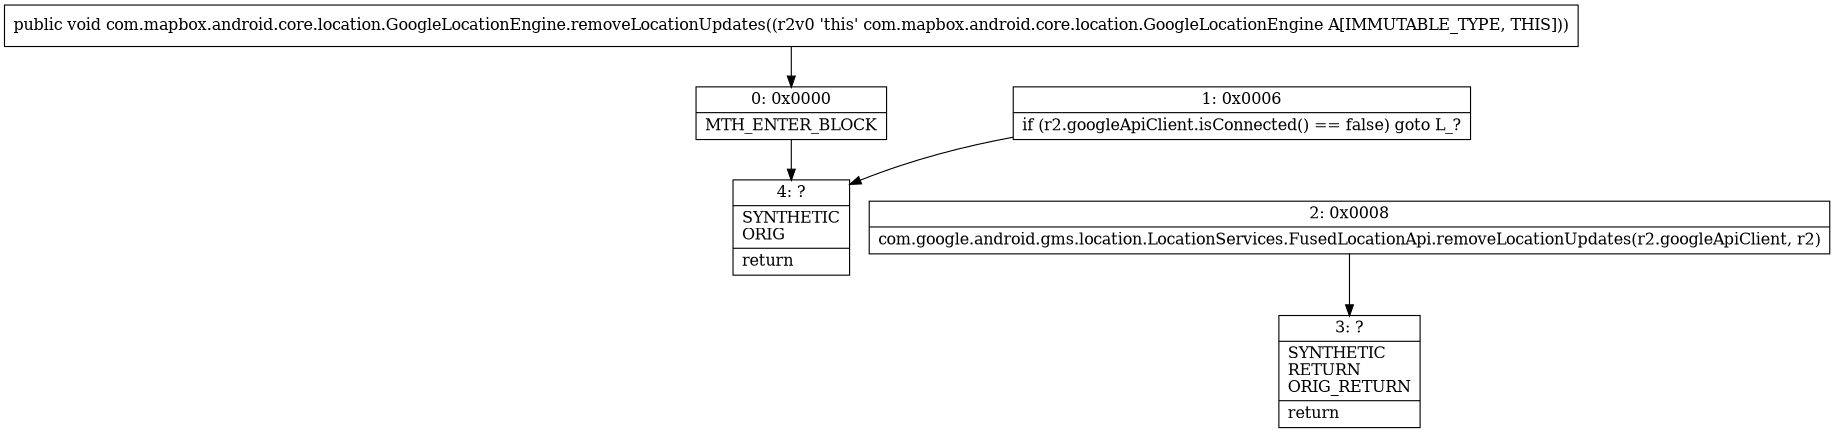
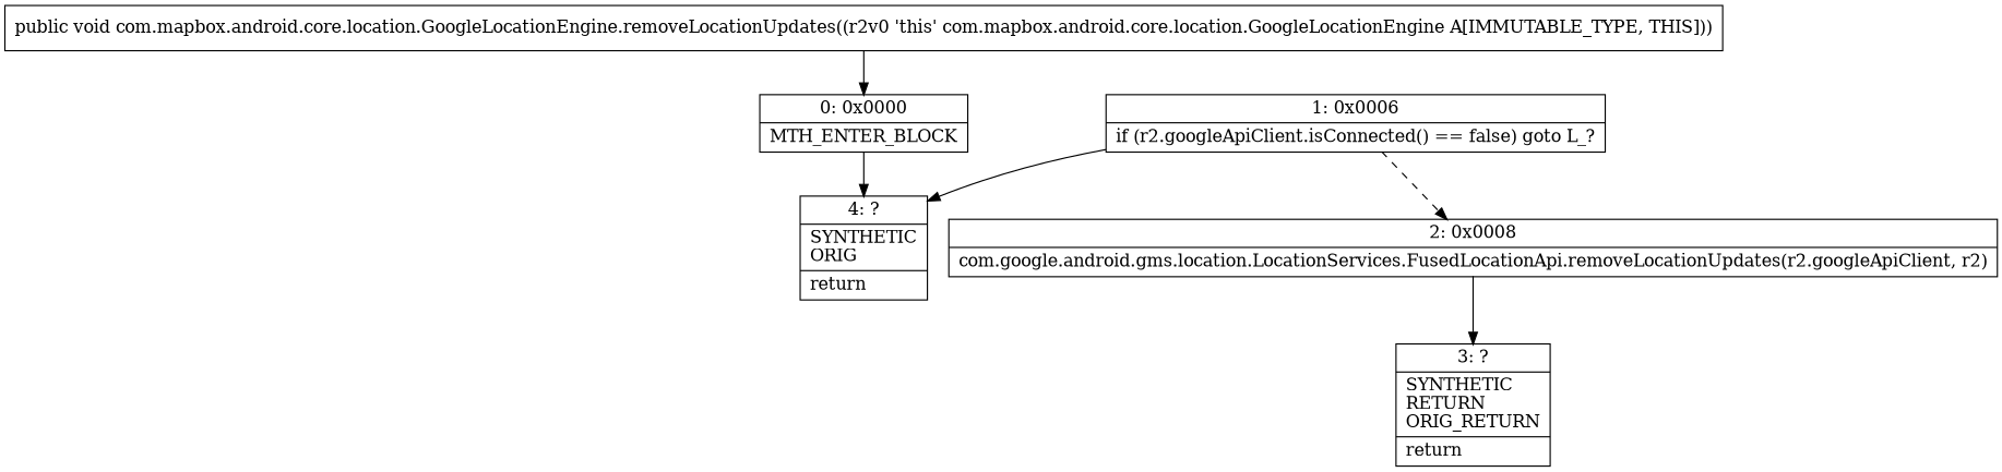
  digraph {
    node [shape=record]
    n1 [label="{0\:\ 0x0000|MTH_ENTER_BLOCK\l}"]
    n2 [label="{4\:\ ?|SYNTHETIC\lORIG\l|return\l}"]
    n3 [label="{1\:\ 0x0006|if (r2.googleApiClient.isConnected() == false) goto L_?\l}"]
    n4 [label="{2\:\ 0x0008|com.google.android.gms.location.LocationServices.FusedLocationApi.removeLocationUpdates(r2.googleApiClient, r2)\l}"]
    n5 [label="{3\:\ ?|SYNTHETIC\lRETURN\lORIG_RETURN\l|return\l}"]
    n6 [label="{public void com.mapbox.android.core.location.GoogleLocationEngine.removeLocationUpdates((r2v0 'this' com.mapbox.android.core.location.GoogleLocationEngine A[IMMUTABLE_TYPE, THIS])) }"]
    n1 -> n2
    n3 -> n2
+   n3 -> n4 [style=dashed]
    n4 -> n5
    n6 -> n1
  }
